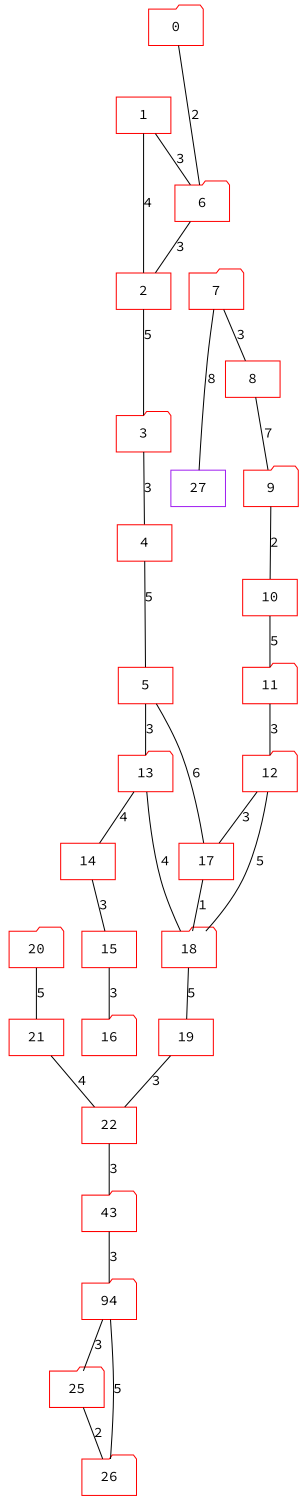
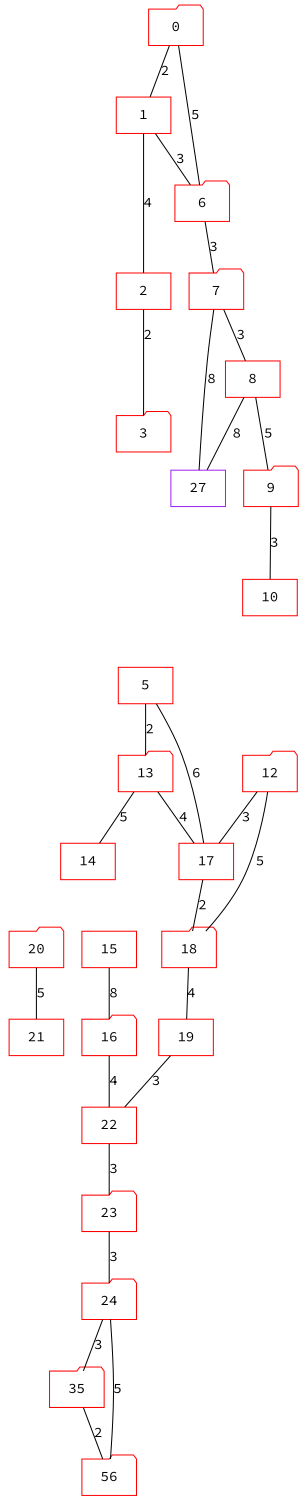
  graph {
    fontname="Source Code Pro"
    node [color=red fontname="Source Code Pro" shape=folder weight=1]
    edge [fontname="Source Code Pro"]
    1 [shape=box]
    0
    6
    2 [shape=box]
    7
    3
-   4 [shape=box]
    5 [shape=box]
    13
    17 [shape=box]
    14 [shape=box]
    18
    8 [shape=box]
    27 [color=purple shape=box weight=4]
    9
    10 [shape=box]
-   11
    12
    19 [shape=box]
    15 [shape=box]
    16
    22 [shape=box]
    21 [shape=box]
    20
-   23 [label=43]
-   24 [label=94]
-   25
-   26
+   23
+   24
+   25 [label=35]
+   26 [label=56]
    1 -- 6 [label=3]
    1 -- 2 [label=4]
-   0 -- 6 [label=2]
-   6 -- 2 [label=3]
-   2 -- 3 [label=5]
+   0 -- 1 [label=2]
+   0 -- 6 [label=5]
+   6 -- 7 [label=3]
+   2 -- 3 [label=2]
    7 -- 8 [label=3]
    7 -- 27 [label=8]
-   3 -- 4 [label=3]
-   4 -- 5 [label=5]
-   5 -- 13 [label=3]
+   5 -- 13 [label=2]
    5 -- 17 [label=6]
-   13 -- 18 [label=4]
-   13 -- 14 [label=4]
-   17 -- 18 [label=1]
-   14 -- 15 [label=3]
-   18 -- 19 [label=5]
-   8 -- 9 [label=7]
-   9 -- 10 [label=2]
-   10 -- 11 [label=5]
-   11 -- 12 [label=3]
+   13 -- 17 [label=4]
+   13 -- 14 [label=5]
+   17 -- 18 [label=2]
+   18 -- 19 [label=4]
+   8 -- 27 [label=8]
+   8 -- 9 [label=5]
+   9 -- 10 [label=3]
    12 -- 17 [label=3]
    12 -- 18 [label=5]
    19 -- 22 [label=3]
-   15 -- 16 [label=3]
+   15 -- 16 [label=8]
    22 -- 23 [label=3]
-   21 -- 22 [label=4]
+   16 -- 22 [label=4]
    20 -- 21 [label=5]
    23 -- 24 [label=3]
    24 -- 25 [label=3]
    24 -- 26 [label=5]
    25 -- 26 [label=2]
  }
